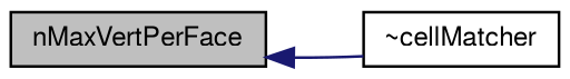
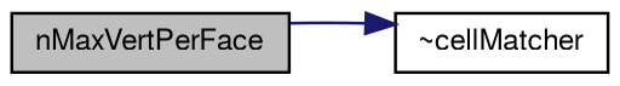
  digraph {
    rankdir=LR
    node [color=black fontname=FreeSans fontsize=10 shape=record]
    n1 [fillcolor=grey75 fontcolor=black height=0.2 label=nMaxVertPerFace style=filled width=0.4]
    n2 [height=0.2 label="~cellMatcher" width=0.4]
-   n1 -> n2 [color=midnightblue dir=back fontname=FreeSans fontsize=10 labelfontname=FreeSans labelfontsize=10 style=solid]
+   n2 -> n1 [color=midnightblue dir=back fontname=FreeSans fontsize=10 labelfontname=FreeSans labelfontsize=10 style=solid]
  }
